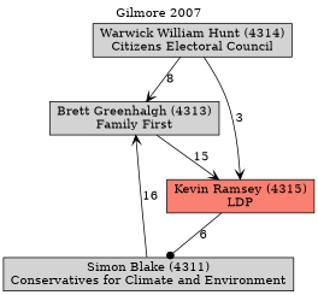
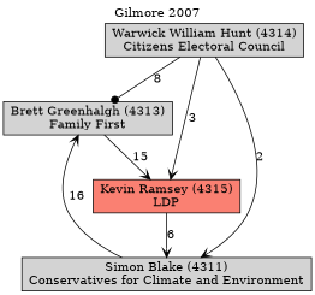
  digraph {
    label="Gilmore 2007"
    labelloc=t
    mclimit=10
    node [fillcolor=lightgrey shape=box style=filled]
    edge [arrowhead=vee]
    n1 [label="Brett Greenhalgh (4313)\nFamily First"]
    n2 [fillcolor=salmon label="Kevin Ramsey (4315)\nLDP"]
    n3 [label="Simon Blake (4311)\nConservatives for Climate and Environment"]
    n4 [label="Warwick William Hunt (4314)\nCitizens Electoral Council"]
    n1 -> n2 [label=15]
-   n2 -> n3 [arrowhead=dot label=6]
+   n2 -> n3 [label=6]
    n3 -> n1 [label=16]
-   n4 -> n1 [label=8]
+   n4 -> n1 [arrowhead=dot label=8]
    n4 -> n2 [label=3]
+   n4 -> n3 [label=2]
  }
